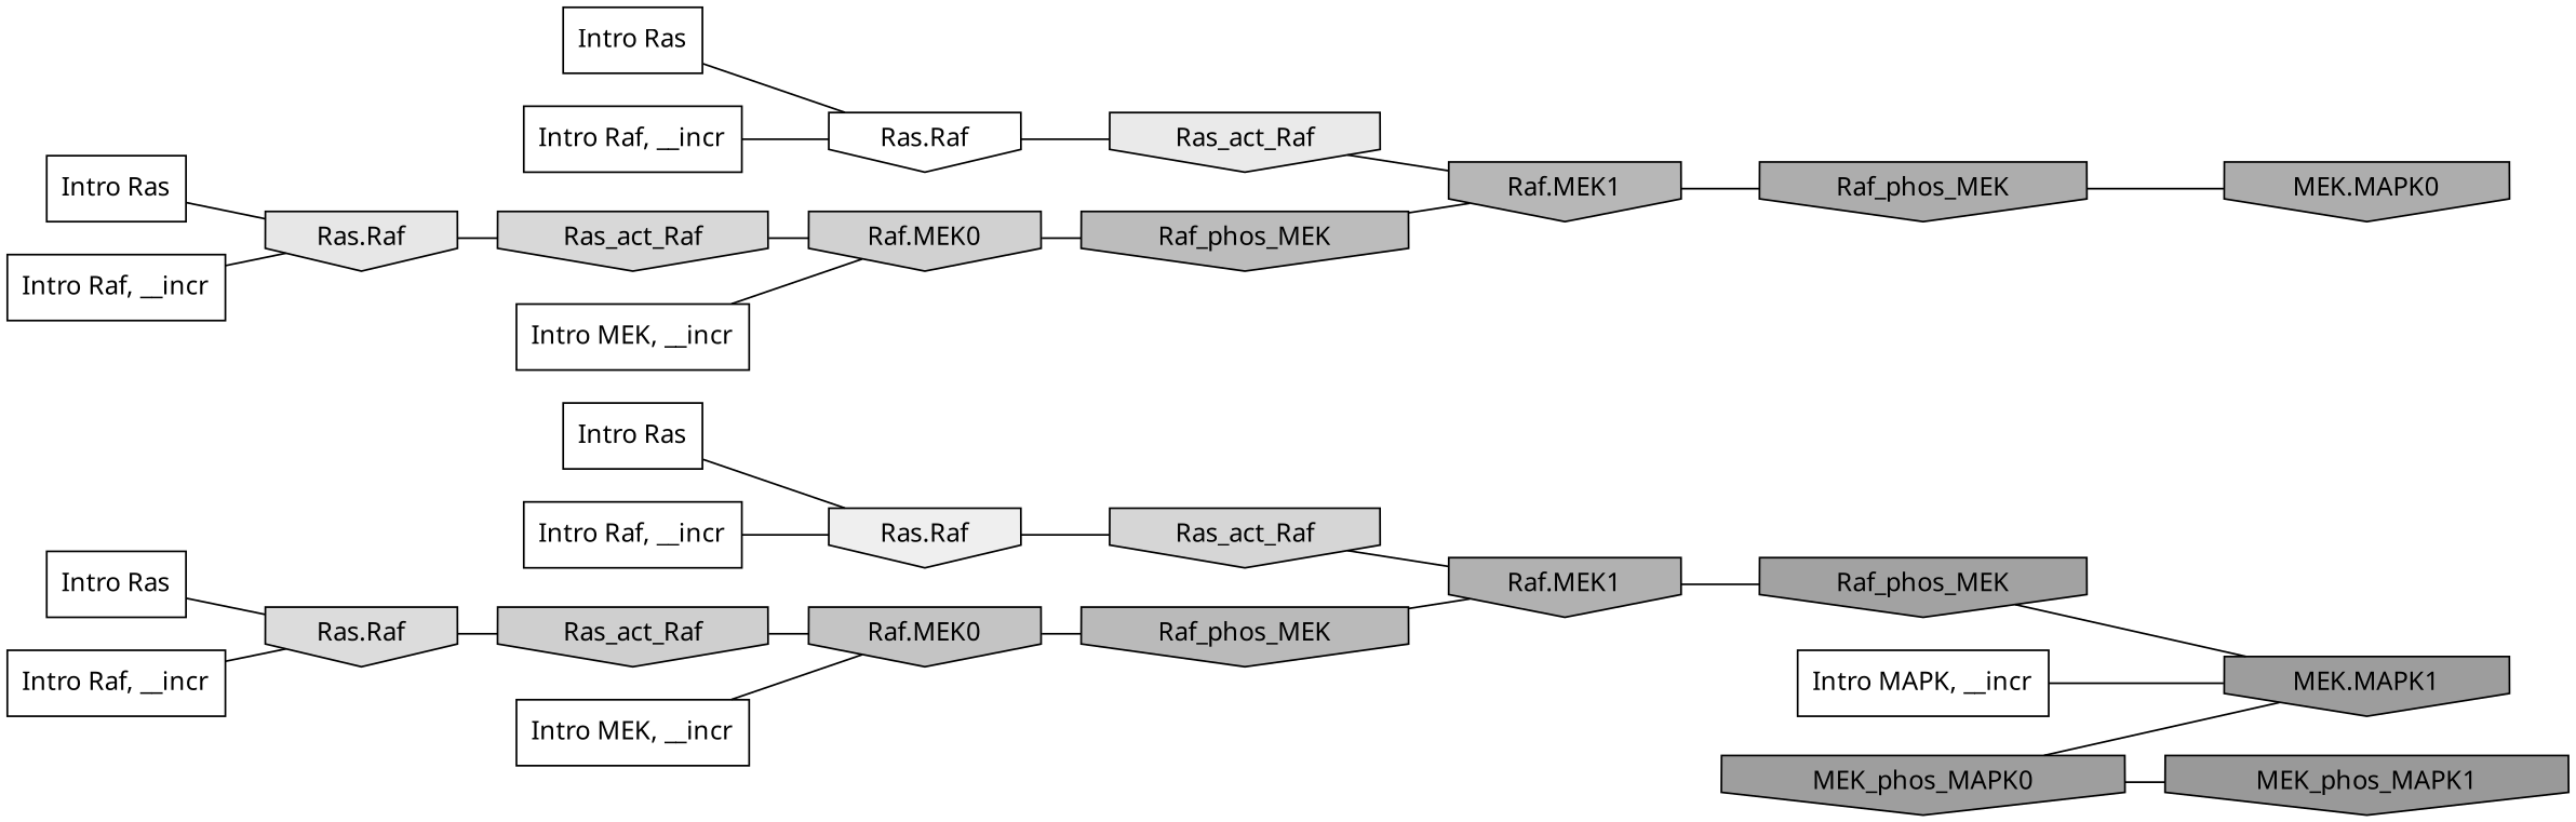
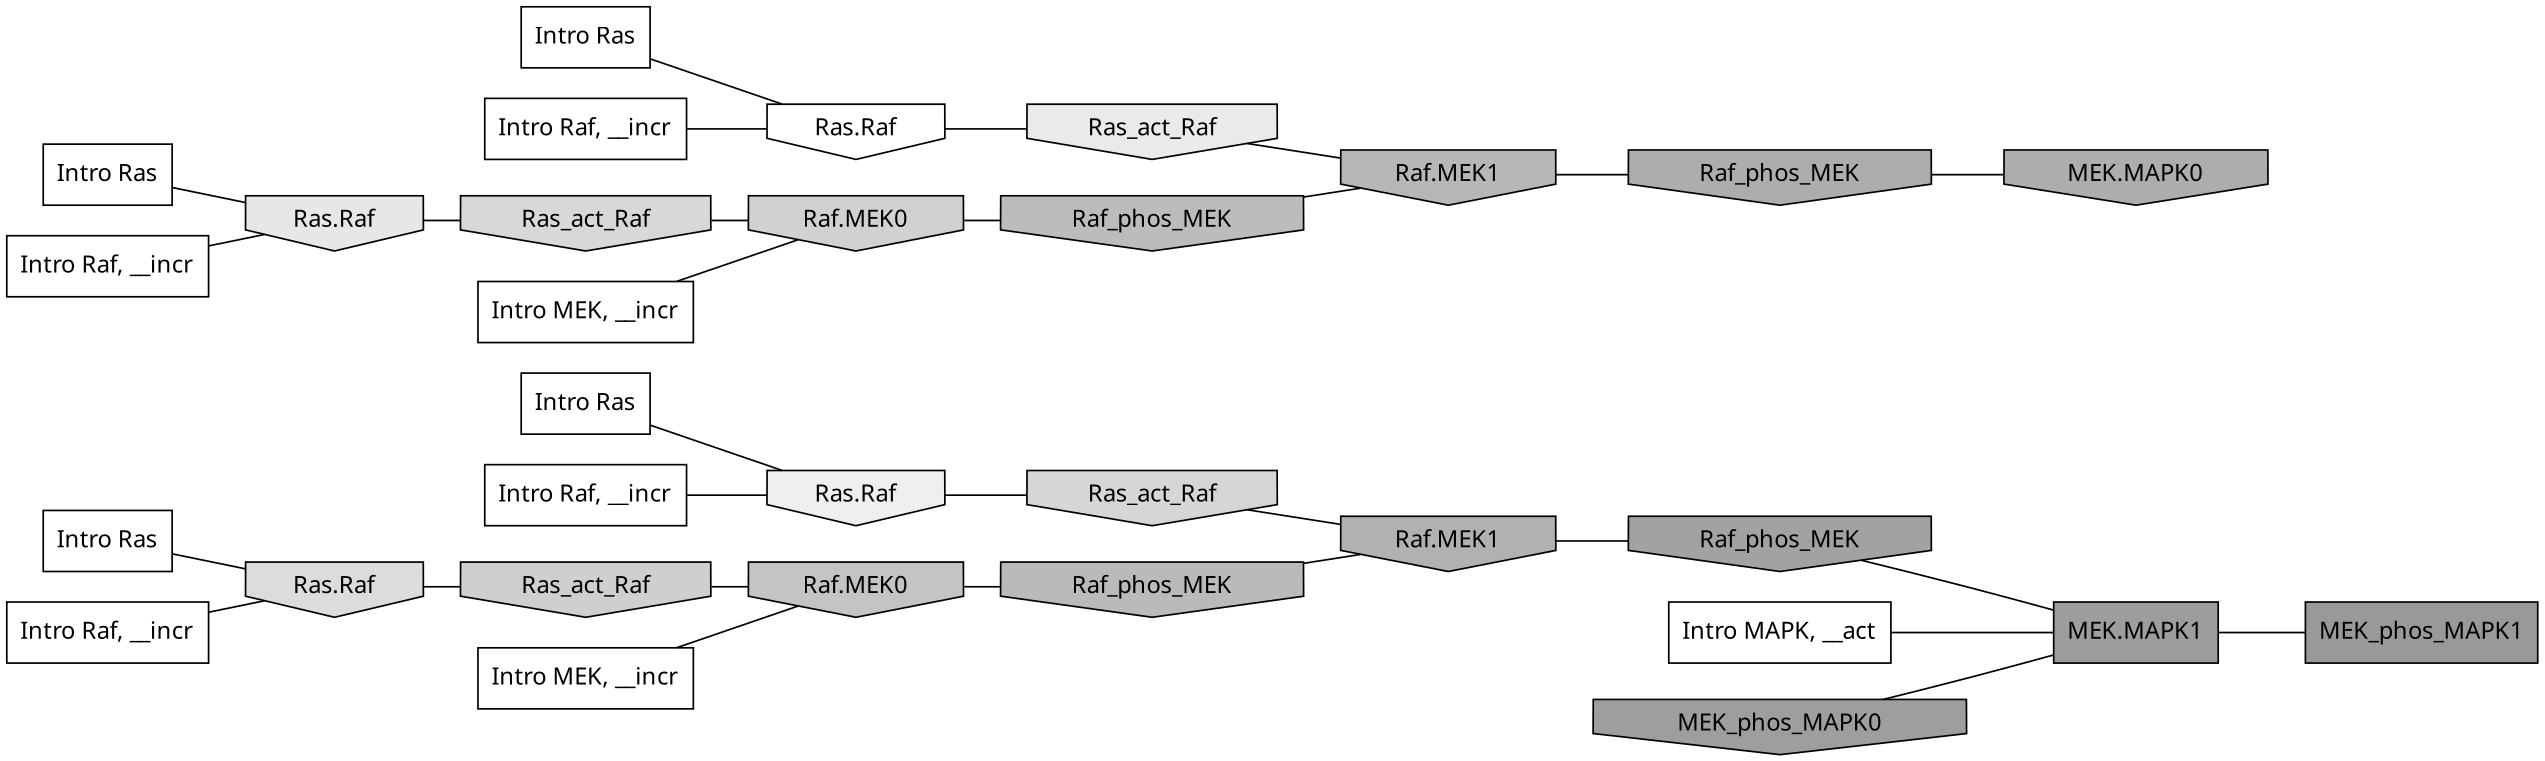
  digraph {
    rankdir=LR
    ranksep=0.30
    node [fillcolor="0.000 0.000 1.000" fontname="CMU Serif" shape=invhouse style=filled]
    edge [color="0.000 0.000 0.000" dir=none fontname="CMU Serif"]
    n1 [label="Intro Ras" shape=rectangle]
    n2 [fillcolor="0.000 0.000 0.937" label="Ras.Raf"]
    n3 [fillcolor="0.000 0.000 0.839" label=Ras_act_Raf]
    n4 [label="Intro Ras" shape=rectangle]
    n5 [label="Ras.Raf"]
    n6 [fillcolor="0.000 0.000 0.915" label=Ras_act_Raf]
    n7 [label="Intro Ras" shape=rectangle]
    n8 [fillcolor="0.000 0.000 0.860" label="Ras.Raf"]
    n9 [fillcolor="0.000 0.000 0.810" label=Ras_act_Raf]
    n10 [label="Intro Ras" shape=rectangle]
    n11 [fillcolor="0.000 0.000 0.903" label="Ras.Raf"]
    n12 [fillcolor="0.000 0.000 0.845" label=Ras_act_Raf]
    n13 [label="Intro Raf, __incr" shape=rectangle]
    n14 [label="Intro Raf, __incr" shape=rectangle]
    n15 [label="Intro Raf, __incr" shape=rectangle]
    n16 [label="Intro Raf, __incr" shape=rectangle]
    n17 [label="Intro MEK, __incr" shape=rectangle]
    n18 [fillcolor="0.000 0.000 0.820" label="Raf.MEK0"]
    n19 [fillcolor="0.000 0.000 0.735" label=Raf_phos_MEK]
    n20 [label="Intro MEK, __incr" shape=rectangle]
    n21 [fillcolor="0.000 0.000 0.766" label="Raf.MEK0"]
    n22 [fillcolor="0.000 0.000 0.727" label=Raf_phos_MEK]
-   n23 [label="Intro MAPK, __incr" shape=rectangle]
-   n24 [fillcolor="0.000 0.000 0.615" label="MEK.MAPK1"]
+   n23 [label="Intro MAPK, __act" shape=rectangle]
+   n24 [fillcolor="0.000 0.000 0.615" label="MEK.MAPK1" shape=box]
    n25 [fillcolor="0.000 0.000 0.678" label="MEK.MAPK0"]
    n26 [fillcolor="0.000 0.000 0.717" label="Raf.MEK1"]
    n27 [fillcolor="0.000 0.000 0.694" label="Raf.MEK1"]
    n28 [fillcolor="0.000 0.000 0.678" label=Raf_phos_MEK]
    n29 [fillcolor="0.000 0.000 0.636" label=Raf_phos_MEK]
    n30 [fillcolor="0.000 0.000 0.621" label=MEK_phos_MAPK0]
-   n31 [fillcolor="0.000 0.000 0.600" label=MEK_phos_MAPK1]
+   n31 [fillcolor="0.000 0.000 0.600" label=MEK_phos_MAPK1 shape=box]
    n1 -> n2
    n2 -> n3
    n3 -> n27
    n4 -> n5
    n5 -> n6
    n6 -> n26
    n7 -> n8
    n8 -> n9
    n9 -> n21
    n10 -> n11
    n11 -> n12
    n12 -> n18
    n13 -> n2
    n14 -> n8
    n15 -> n11
    n16 -> n5
    n17 -> n18
    n18 -> n19
    n19 -> n26
    n20 -> n21
    n21 -> n22
    n22 -> n27
    n23 -> n24
-   n30 -> n31
+   n24 -> n31
    n26 -> n28
    n27 -> n29
    n28 -> n25
    n29 -> n24
    n30 -> n24
  }
